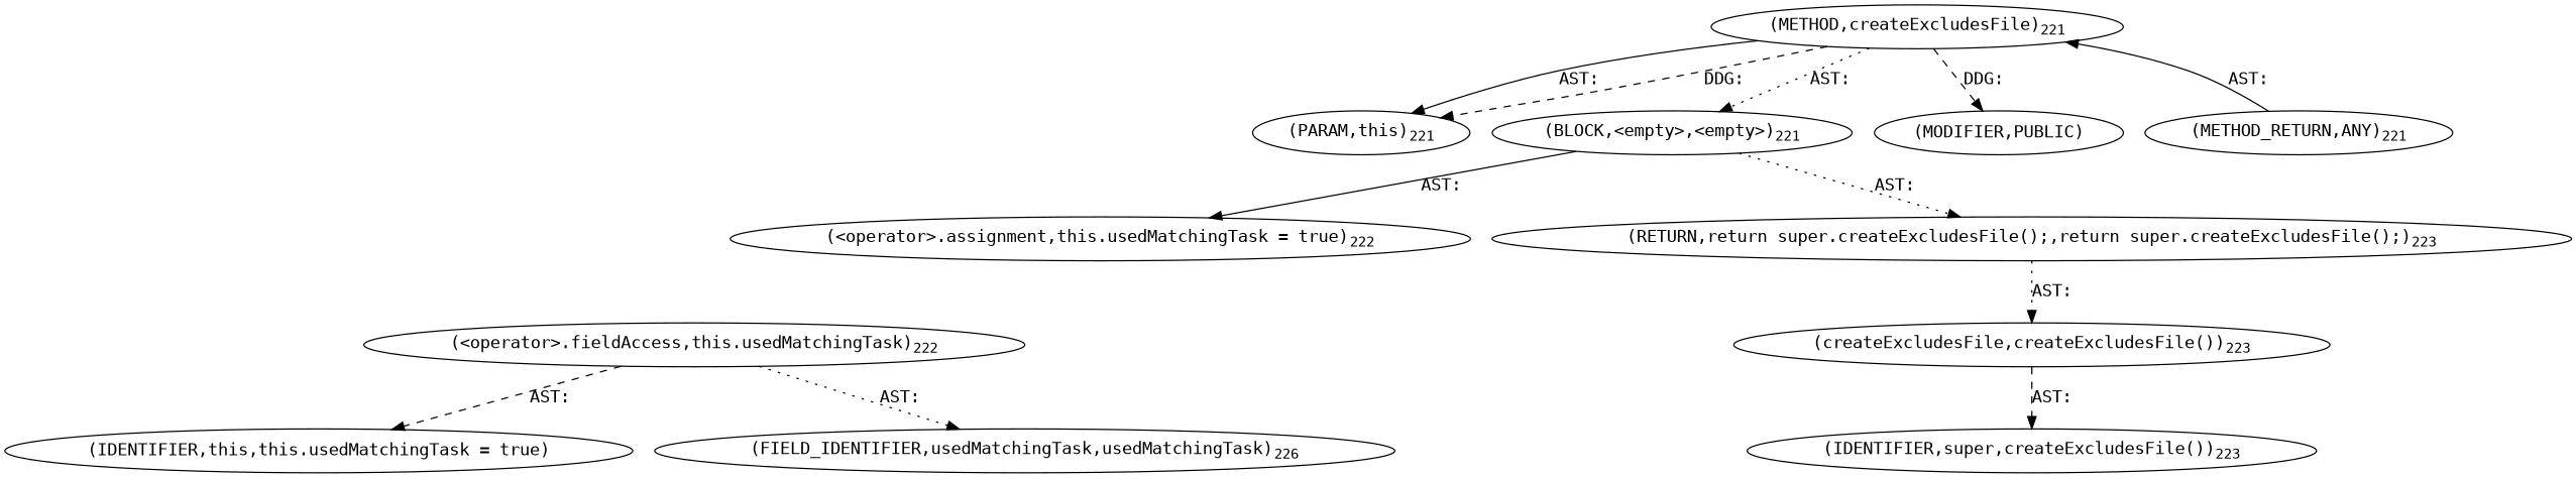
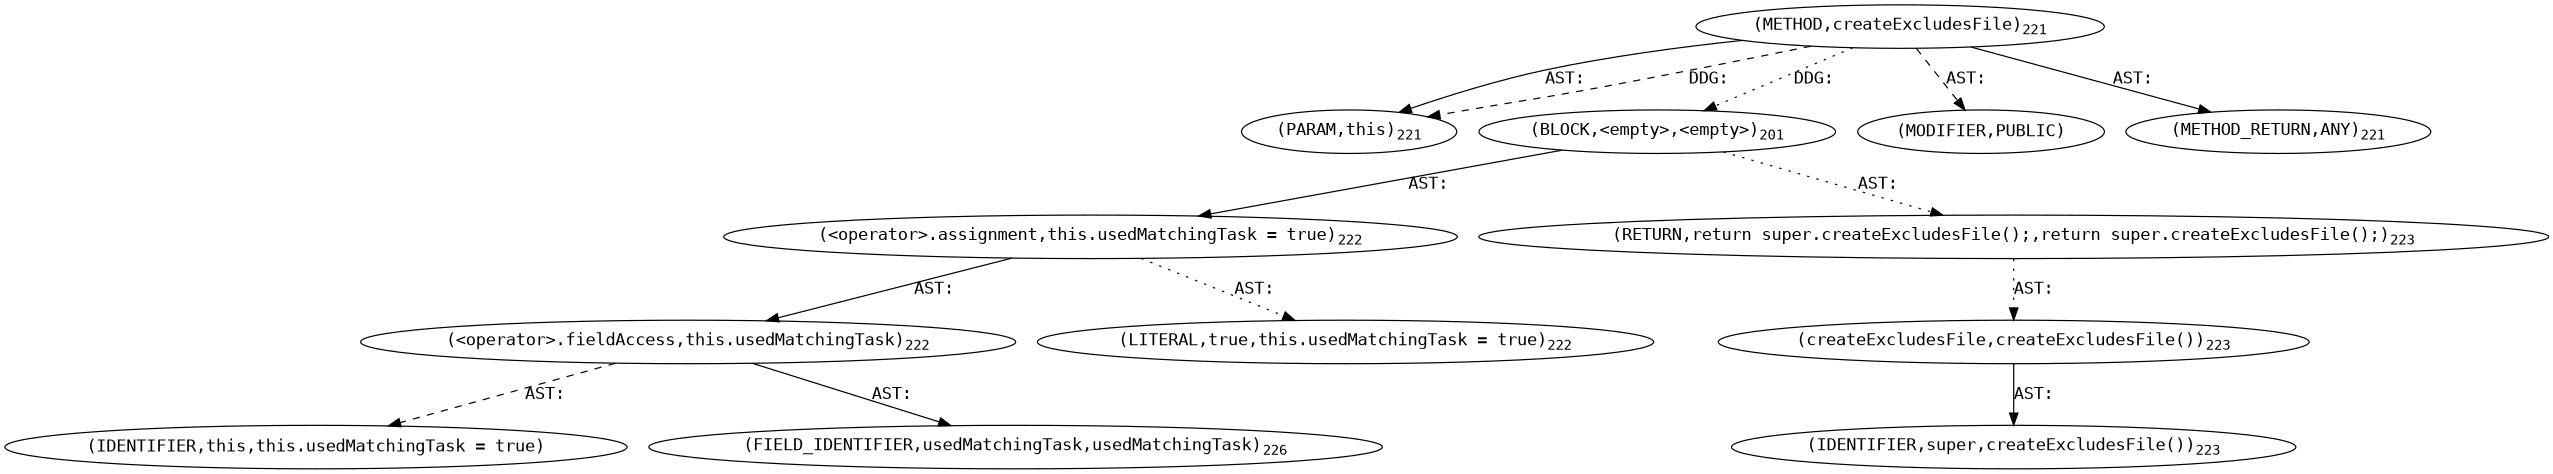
  digraph {
    fontname="DejaVu Sans Mono"
    node [fontname="DejaVu Sans Mono"]
    edge [fontname="DejaVu Sans Mono" style=solid]
    n1 [label=<(METHOD,createExcludesFile)<SUB>221</SUB>>]
    n2 [label=<(PARAM,this)<SUB>221</SUB>>]
-   n3 [label=<(BLOCK,&lt;empty&gt;,&lt;empty&gt;)<SUB>221</SUB>>]
+   n3 [label=<(BLOCK,&lt;empty&gt;,&lt;empty&gt;)<SUB>201</SUB>>]
    n4 [label=<(MODIFIER,PUBLIC)>]
    n5 [label=<(METHOD_RETURN,ANY)<SUB>221</SUB>>]
    n6 [label=<(&lt;operator&gt;.assignment,this.usedMatchingTask = true)<SUB>222</SUB>>]
    n7 [label=<(RETURN,return super.createExcludesFile();,return super.createExcludesFile();)<SUB>223</SUB>>]
    n8 [label=<(&lt;operator&gt;.fieldAccess,this.usedMatchingTask)<SUB>222</SUB>>]
+   n9 [label=<(LITERAL,true,this.usedMatchingTask = true)<SUB>222</SUB>>]
    n10 [label=<(createExcludesFile,createExcludesFile())<SUB>223</SUB>>]
    n11 [label=<(IDENTIFIER,this,this.usedMatchingTask = true)>]
    n12 [label=<(FIELD_IDENTIFIER,usedMatchingTask,usedMatchingTask)<SUB>226</SUB>>]
    n13 [label=<(IDENTIFIER,super,createExcludesFile())<SUB>223</SUB>>]
    n1 -> n2 [label="AST: "]
    n1 -> n2 [label="DDG: " style=dashed]
-   n1 -> n3 [label="AST: " style=dotted]
-   n1 -> n4 [label="DDG: " style=dashed]
-   n5 -> n1 [label="AST: "]
+   n1 -> n3 [label="DDG: " style=dotted]
+   n1 -> n4 [label="AST: " style=dashed]
+   n1 -> n5 [label="AST: "]
    n3 -> n6 [label="AST: "]
    n3 -> n7 [label="AST: " style=dotted]
+   n6 -> n8 [label="AST: "]
+   n6 -> n9 [label="AST: " style=dotted]
    n7 -> n10 [label="AST: " style=dotted]
    n8 -> n11 [label="AST: " style=dashed]
-   n8 -> n12 [label="AST: " style=dotted]
-   n10 -> n13 [label="AST: " style=dashed]
+   n8 -> n12 [label="AST: "]
+   n10 -> n13 [label="AST: "]
  }
